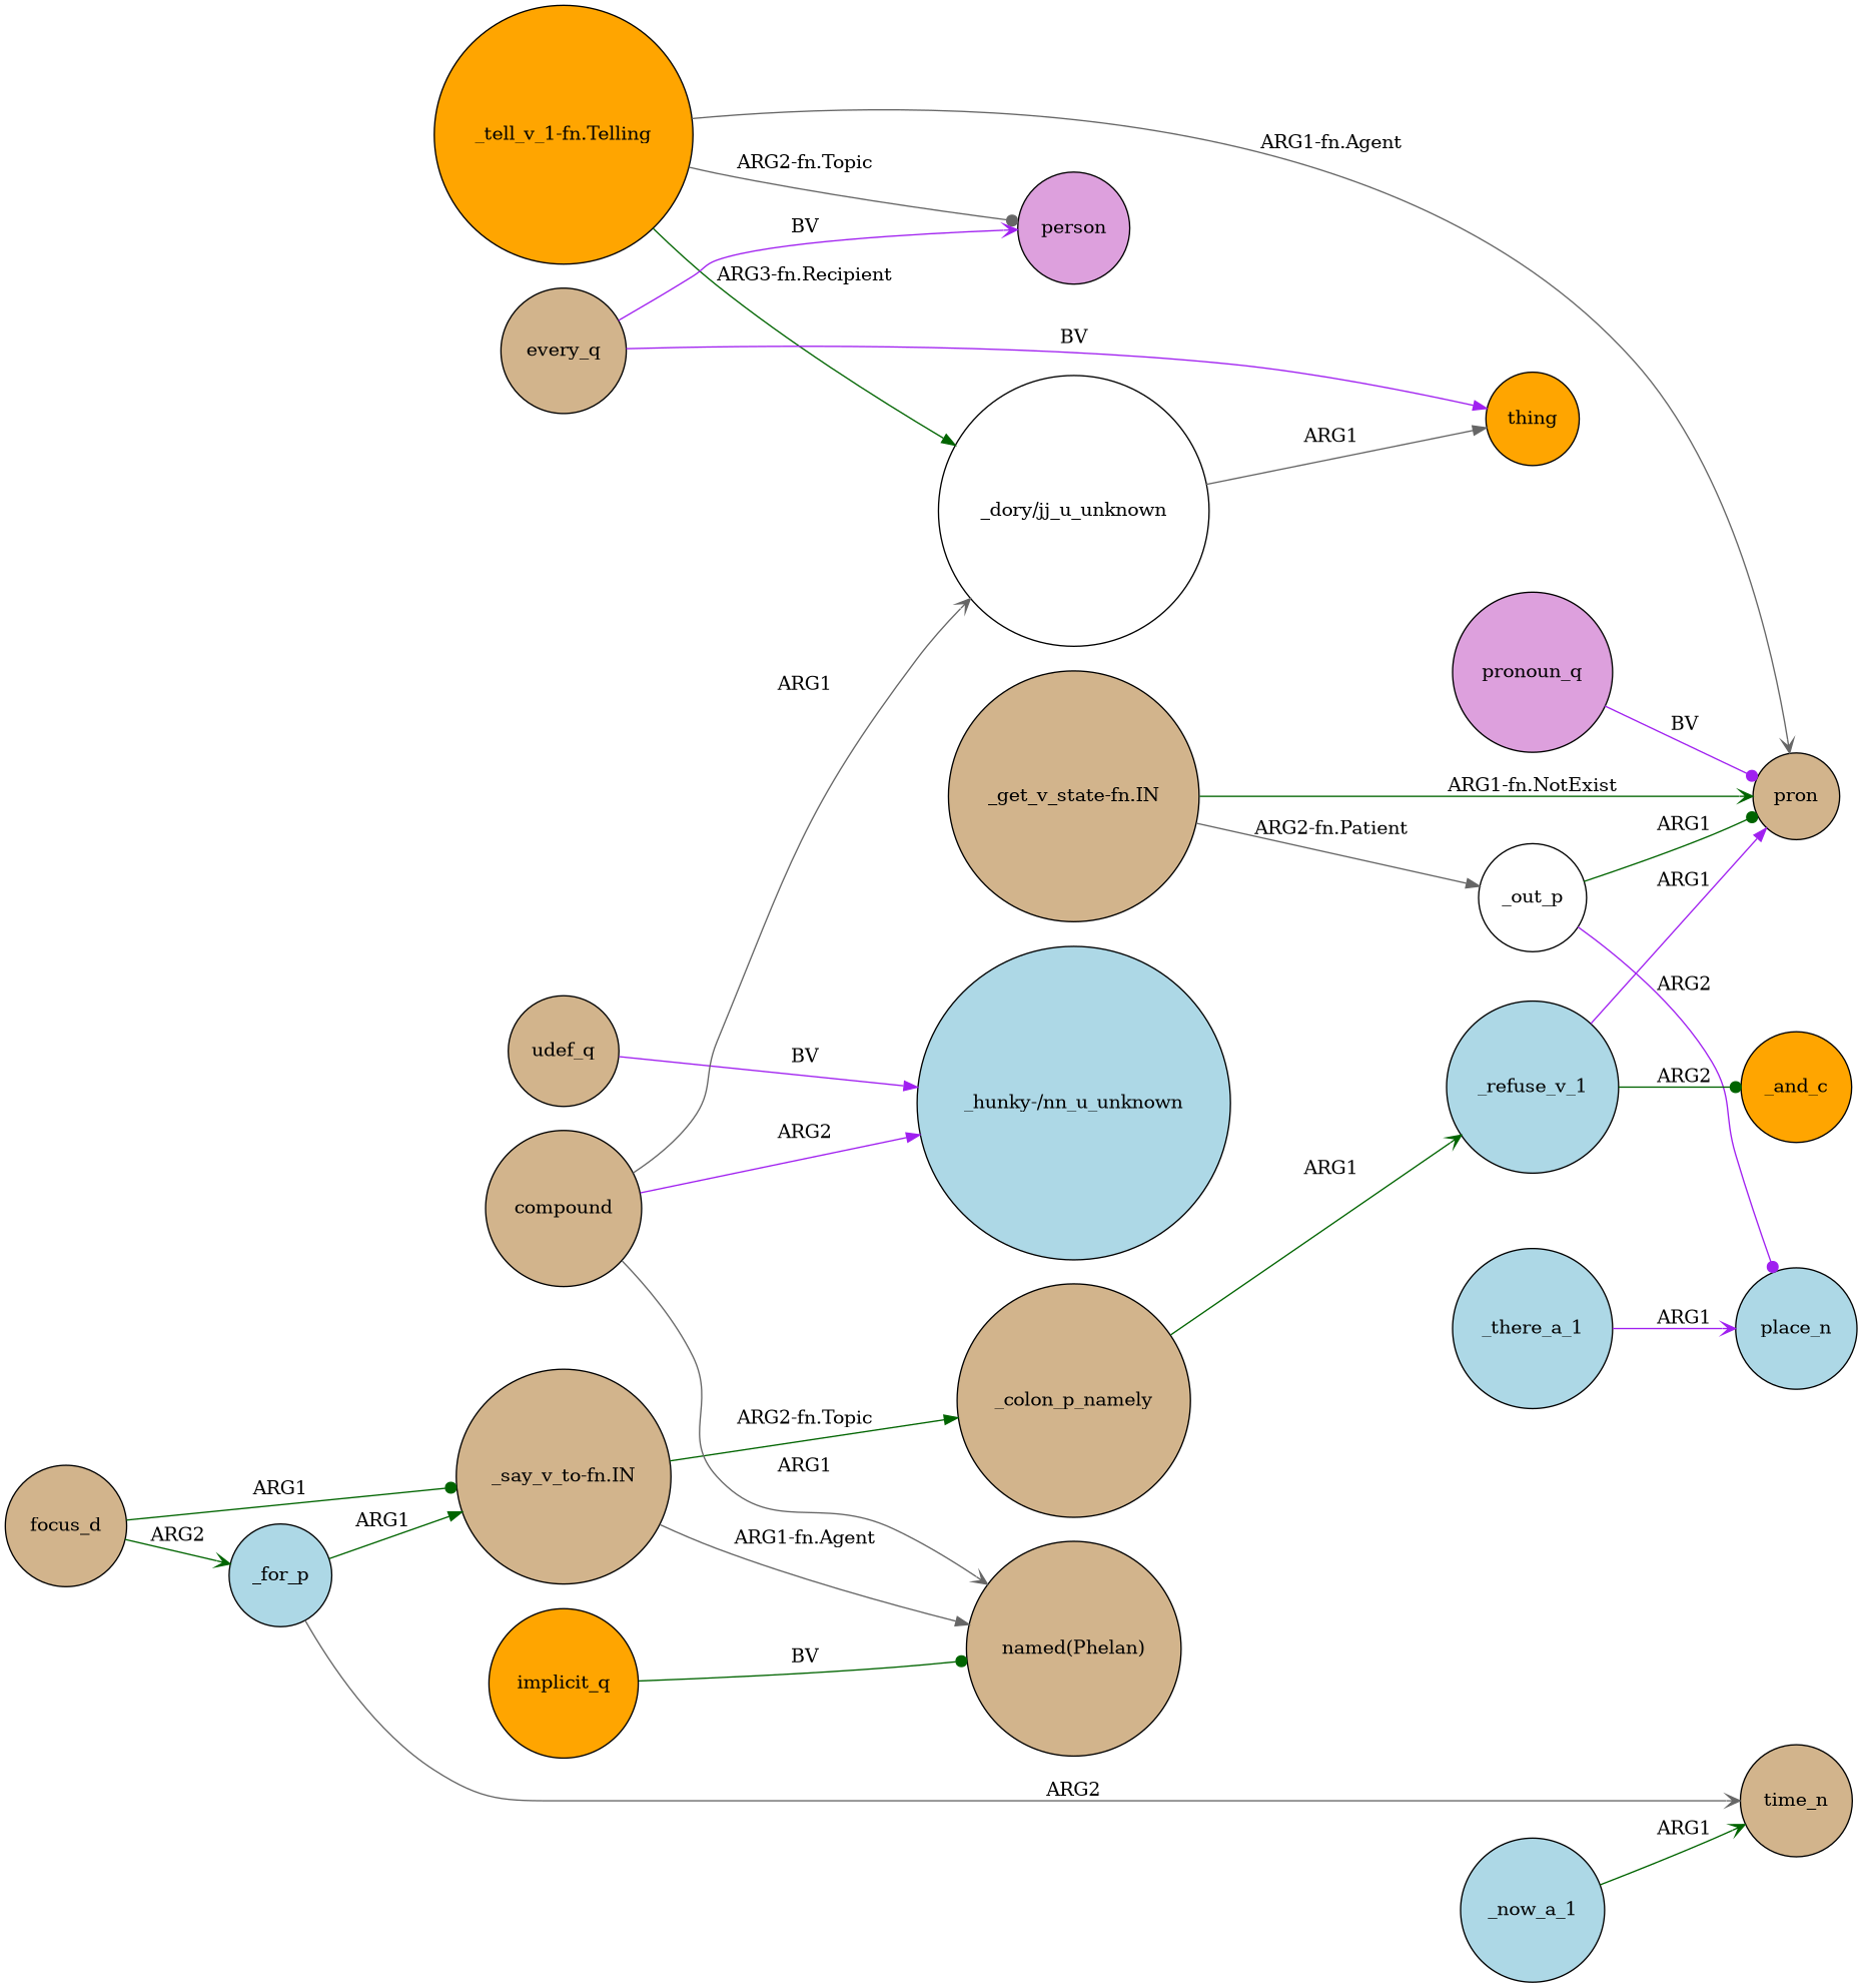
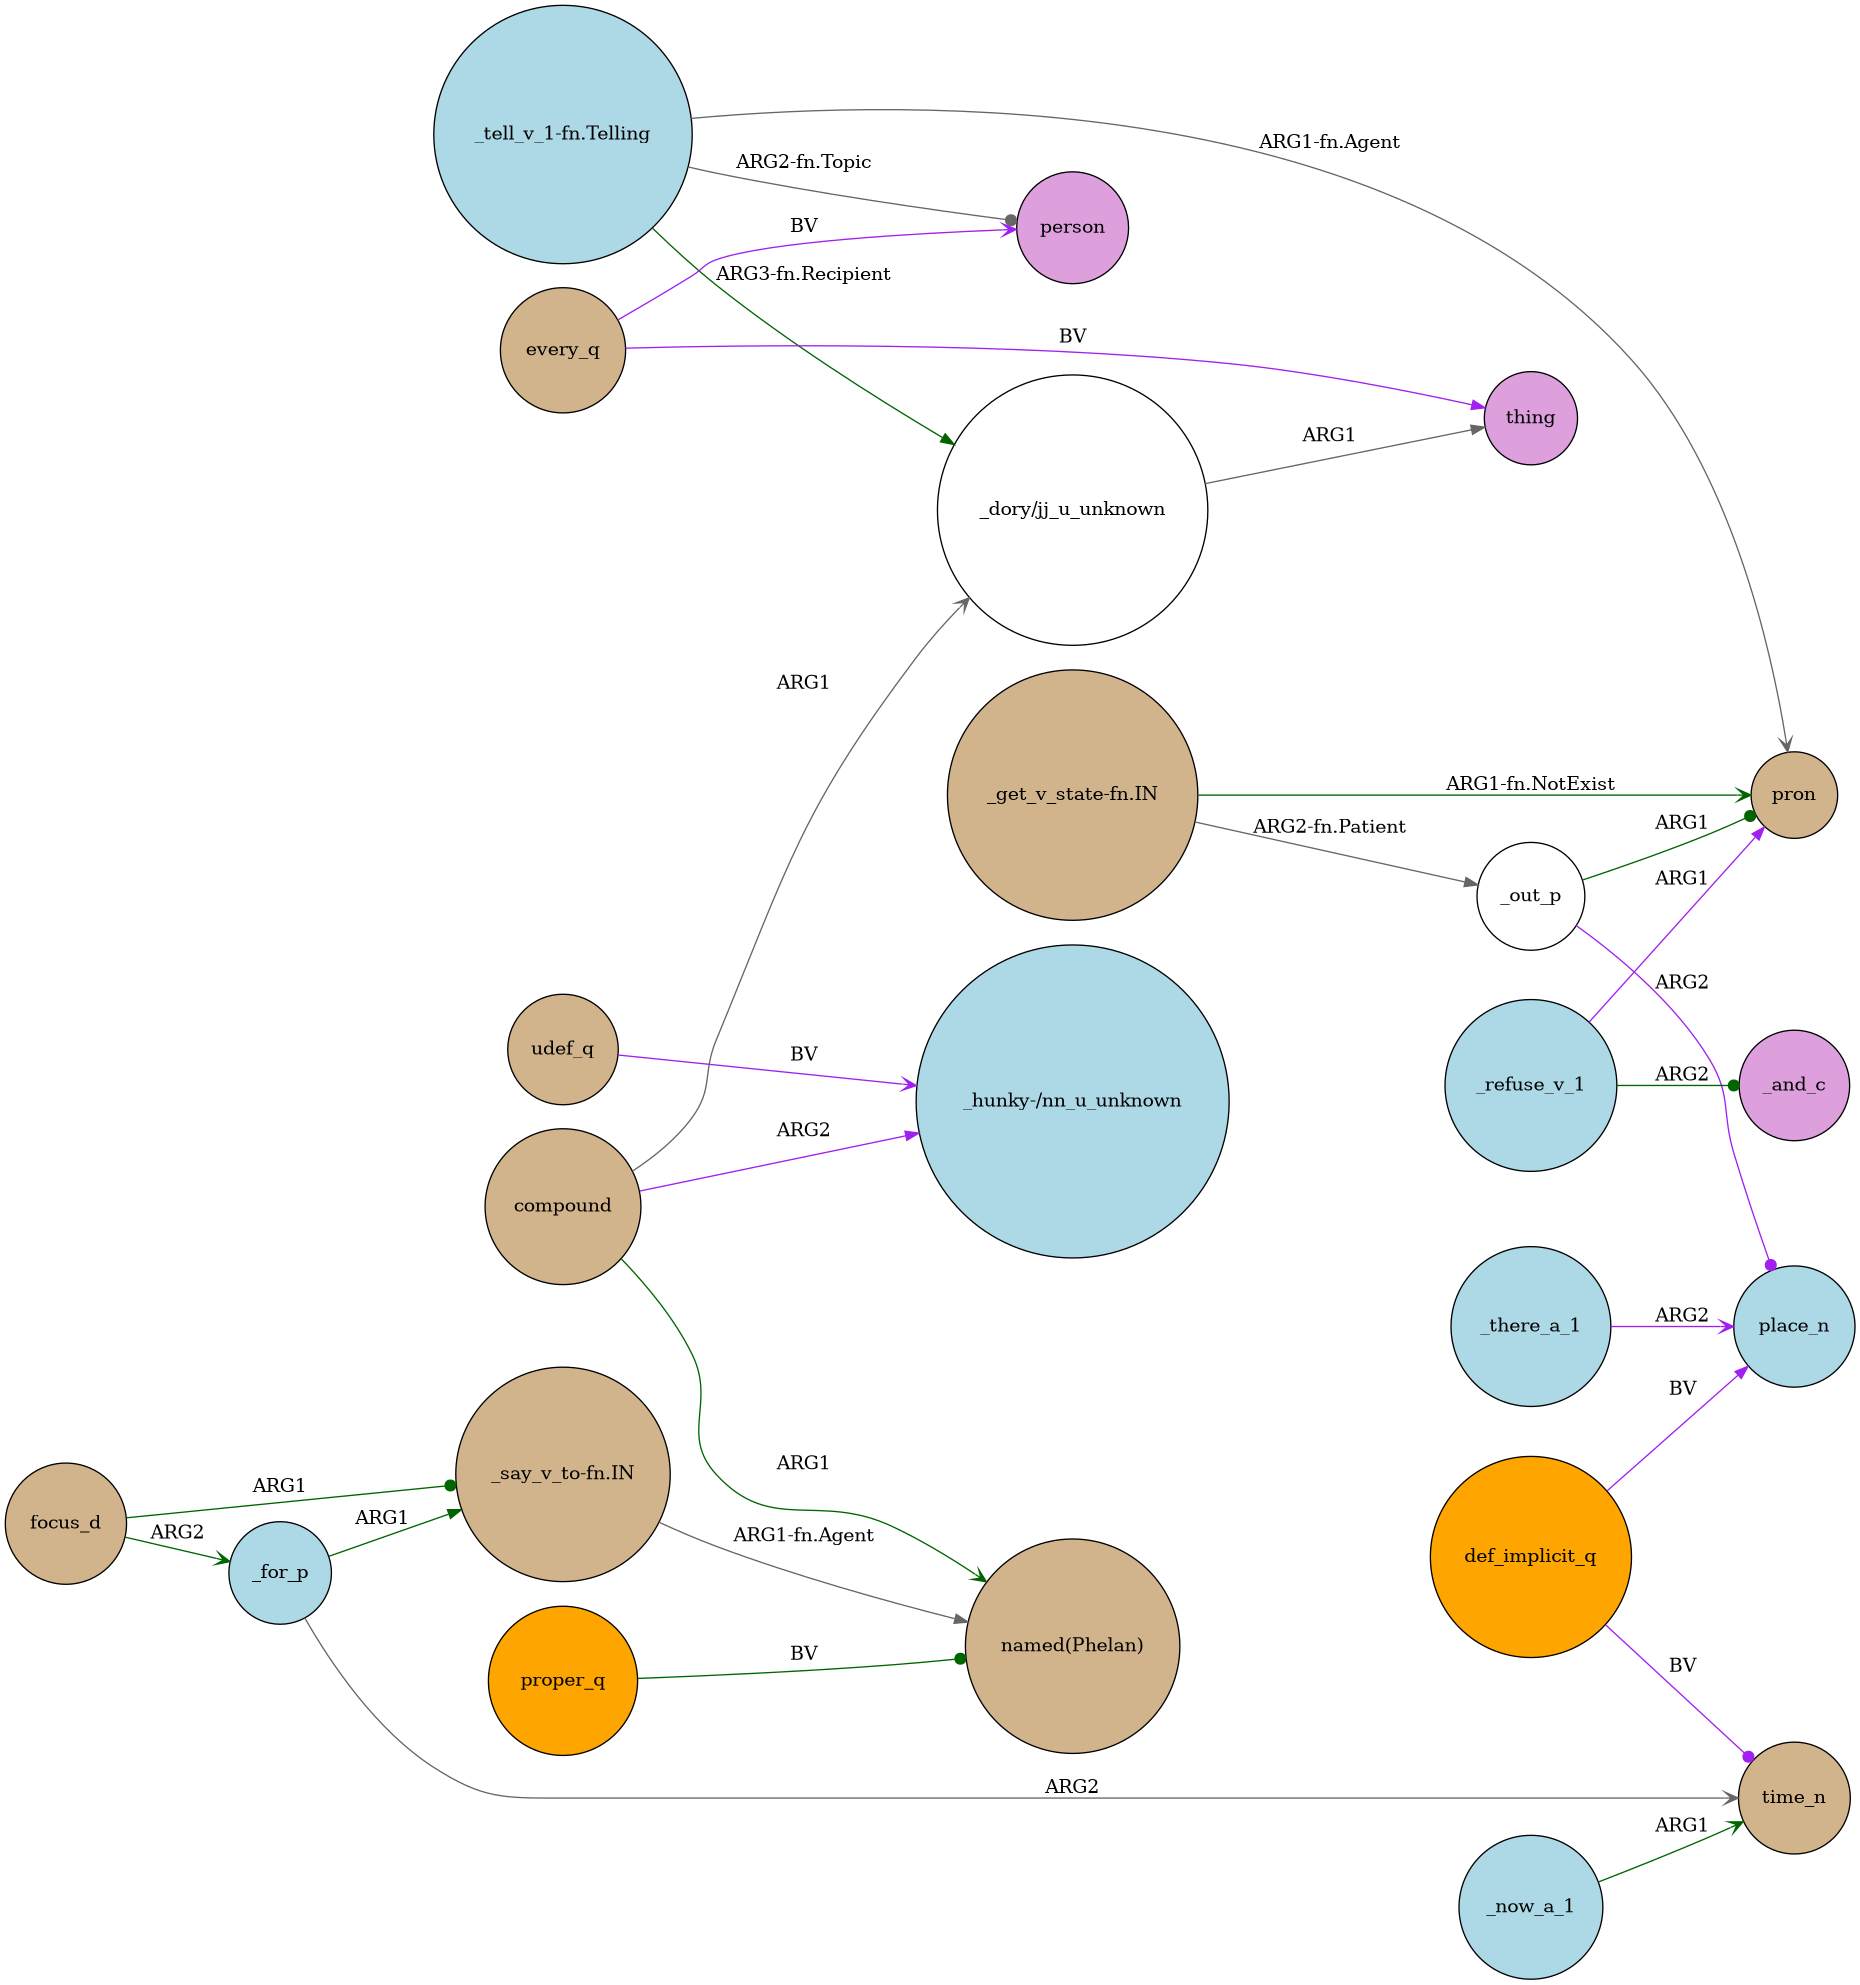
  digraph {
    rankdir=LR
    node [fillcolor=tan shape=circle style=filled]
    edge [arrowhead=vee color=darkgreen]
-   "_tell_v_1-fn.Telling" [fillcolor=orange]
+   "_tell_v_1-fn.Telling" [fillcolor=lightblue]
    "_dory/jj_u_unknown" [fillcolor=white]
    pron
    person [fillcolor=plum]
-   thing [fillcolor=orange]
+   thing [fillcolor=plum]
    "_get_v_state-fn.IN"
    _out_p [fillcolor=white]
    place_n [fillcolor=lightblue]
    _for_p [fillcolor=lightblue]
    time_n
    "_say_v_to-fn.IN"
-   _colon_p_namely
    "named(Phelan)"
    _refuse_v_1 [fillcolor=lightblue]
+   def_implicit_q [fillcolor=orange]
    "_hunky-/nn_u_unknown" [fillcolor=lightblue]
    udef_q
    every_q
    compound
-   _and_c [fillcolor=orange]
+   _and_c [fillcolor=plum]
    focus_d
-   pronoun_q [fillcolor=plum]
    _now_a_1 [fillcolor=lightblue]
-   proper_q [fillcolor=orange label=implicit_q]
+   proper_q [fillcolor=orange]
    _there_a_1 [fillcolor=lightblue]
    "_tell_v_1-fn.Telling" -> "_dory/jj_u_unknown" [arrowhead=normal label="ARG3-fn.Recipient"]
    "_tell_v_1-fn.Telling" -> pron [color=gray40 label="ARG1-fn.Agent"]
    "_tell_v_1-fn.Telling" -> person [arrowhead=dot color=gray40 label="ARG2-fn.Topic"]
    "_dory/jj_u_unknown" -> thing [arrowhead=normal color=gray40 label=ARG1]
    "_get_v_state-fn.IN" -> pron [label="ARG1-fn.NotExist"]
    "_get_v_state-fn.IN" -> _out_p [arrowhead=normal color=gray40 label="ARG2-fn.Patient"]
    _out_p -> pron [arrowhead=dot label=ARG1]
    _out_p -> place_n [arrowhead=dot color=purple label=ARG2]
    _for_p -> time_n [color=gray40 label=ARG2]
    _for_p -> "_say_v_to-fn.IN" [arrowhead=normal label=ARG1]
-   "_say_v_to-fn.IN" -> _colon_p_namely [arrowhead=normal label="ARG2-fn.Topic"]
    "_say_v_to-fn.IN" -> "named(Phelan)" [arrowhead=normal color=gray40 label="ARG1-fn.Agent"]
-   _colon_p_namely -> _refuse_v_1 [label=ARG1]
    _refuse_v_1 -> pron [arrowhead=normal color=purple label=ARG1]
    _refuse_v_1 -> _and_c [arrowhead=dot label=ARG2]
-   udef_q -> "_hunky-/nn_u_unknown" [arrowhead=normal color=purple label=BV]
+   def_implicit_q -> place_n [arrowhead=normal color=purple label=BV]
+   def_implicit_q -> time_n [arrowhead=dot color=purple label=BV]
+   udef_q -> "_hunky-/nn_u_unknown" [color=purple label=BV]
    every_q -> person [color=purple label=BV]
    every_q -> thing [arrowhead=normal color=purple label=BV]
    compound -> "_dory/jj_u_unknown" [color=gray40 label=ARG1]
-   compound -> "named(Phelan)" [color=gray40 label=ARG1]
+   compound -> "named(Phelan)" [label=ARG1]
    compound -> "_hunky-/nn_u_unknown" [arrowhead=normal color=purple label=ARG2]
    focus_d -> _for_p [label=ARG2]
    focus_d -> "_say_v_to-fn.IN" [arrowhead=dot label=ARG1]
-   pronoun_q -> pron [arrowhead=dot color=purple label=BV]
    _now_a_1 -> time_n [label=ARG1]
    proper_q -> "named(Phelan)" [arrowhead=dot label=BV]
-   _there_a_1 -> place_n [color=purple label=ARG1]
+   _there_a_1 -> place_n [color=purple label=ARG2]
  }
